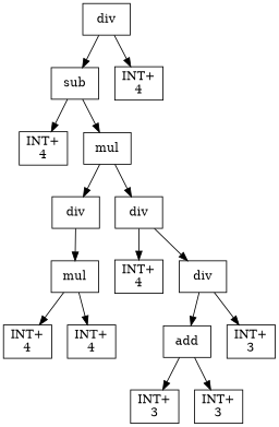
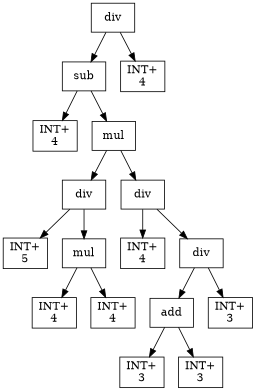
  digraph {
    node [shape=box]
    n1 [label=div]
    n2 [label=sub]
    n3 [label="INT+\n4"]
    n4 [label="INT+\n4"]
    n5 [label=mul]
    n6 [label=div]
    n7 [label=div]
+   n8 [label="INT+\n5"]
    n9 [label=mul]
    n10 [label="INT+\n4"]
    n11 [label="INT+\n4"]
    n12 [label="INT+\n4"]
    n13 [label=div]
    n14 [label=add]
    n15 [label="INT+\n3"]
    n16 [label="INT+\n3"]
    n17 [label="INT+\n3"]
    n1 -> n2
    n1 -> n3
    n2 -> n4
    n2 -> n5
    n5 -> n6
    n5 -> n7
+   n6 -> n8
    n6 -> n9
    n7 -> n12
    n7 -> n13
    n9 -> n10
    n9 -> n11
    n13 -> n14
    n13 -> n15
    n14 -> n16
    n14 -> n17
  }
